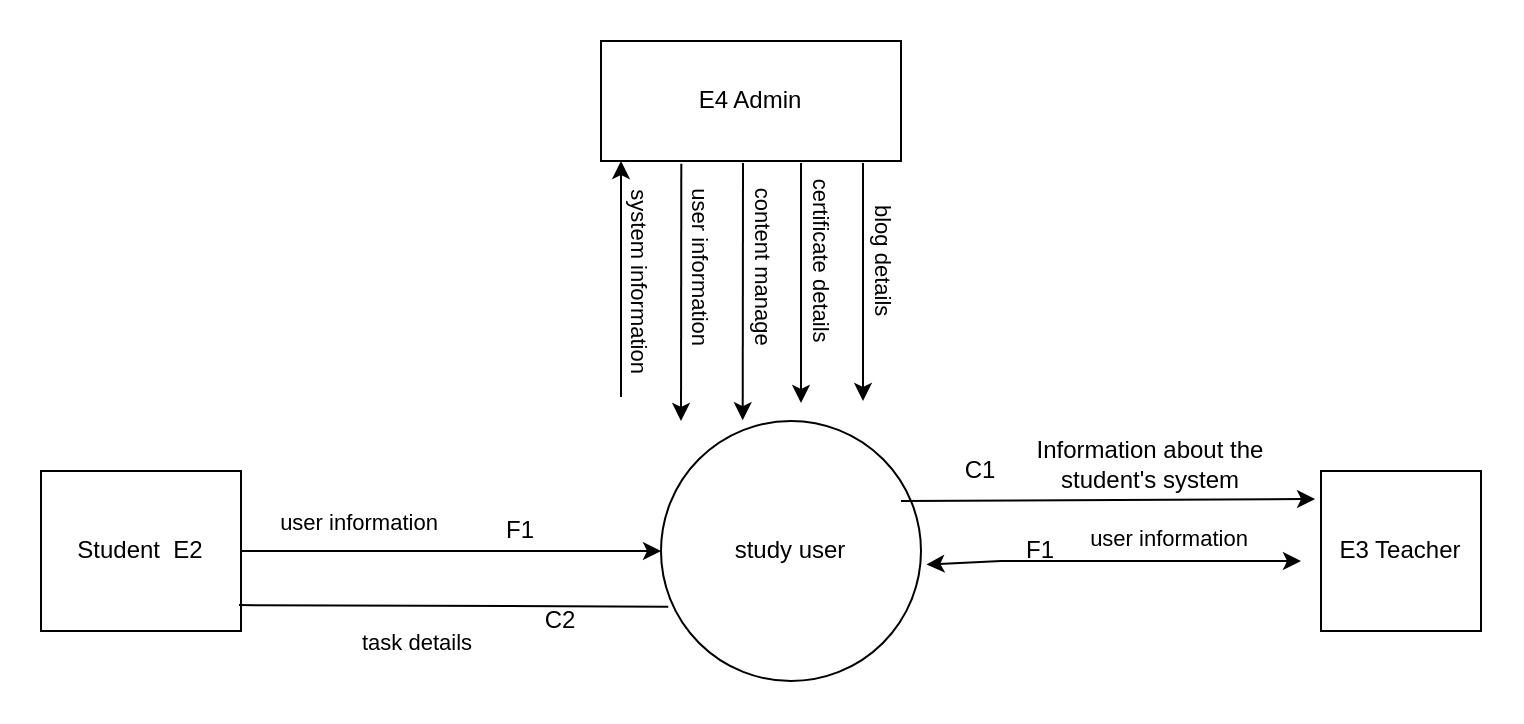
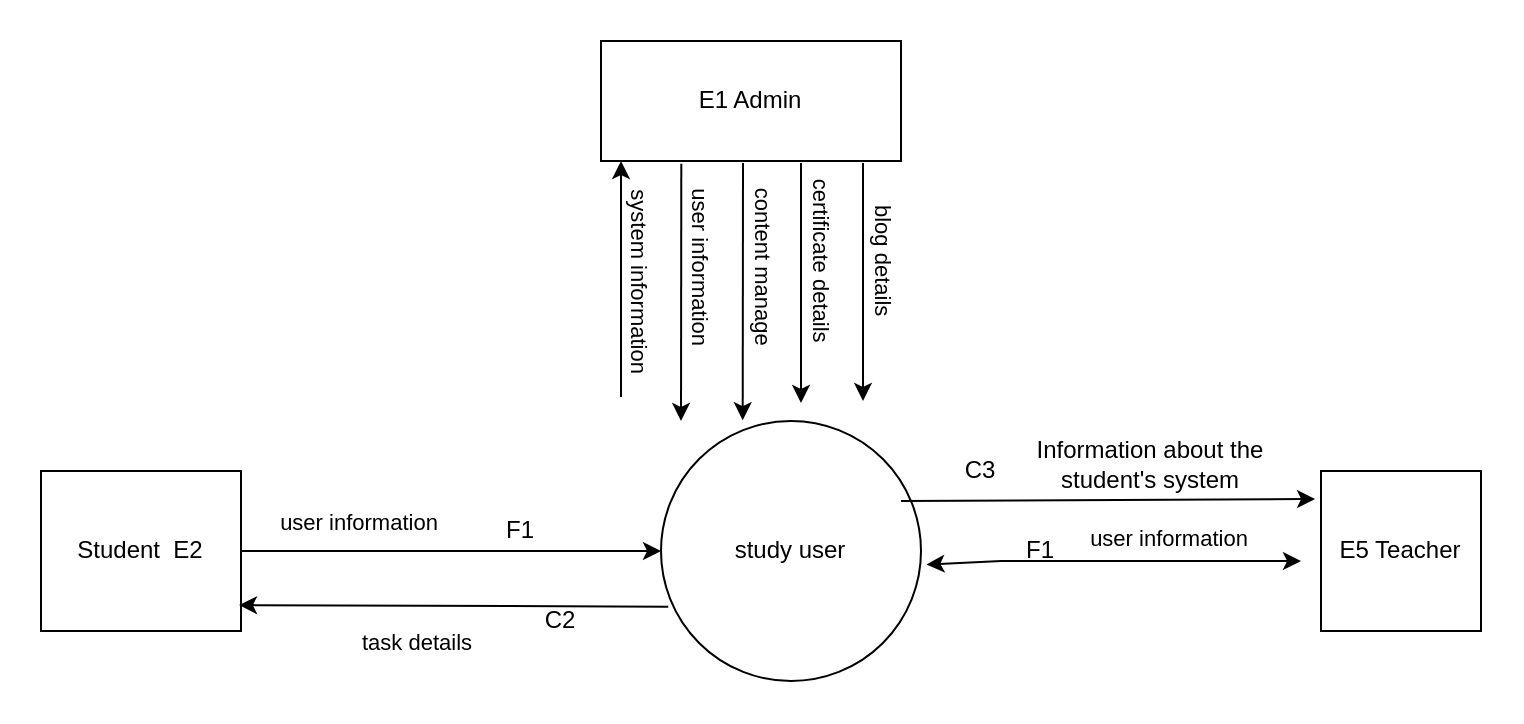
  <mxCell id="0" />
  <mxCell id="1" parent="0" />
  <mxCell id="2" value="study user" style="ellipse;whiteSpace=wrap;html=1;aspect=fixed;" parent="1" vertex="1"><mxGeometry x="330" y="210" width="130" height="130" as="geometry" /></mxCell>
  <mxCell id="3" value="Student&amp;nbsp; E2" style="whiteSpace=wrap;html=1;aspect=fixed;" parent="1" vertex="1"><mxGeometry x="20" y="235" width="100" height="80" as="geometry" /></mxCell>
- <mxCell id="4" value="E3 Teacher" style="whiteSpace=wrap;html=1;aspect=fixed;" parent="1" vertex="1"><mxGeometry x="660" y="235" width="80" height="80" as="geometry" /></mxCell>
+ <mxCell id="4" value="E5 Teacher" style="whiteSpace=wrap;html=1;aspect=fixed;" parent="1" vertex="1"><mxGeometry x="660" y="235" width="80" height="80" as="geometry" /></mxCell>
  <mxCell id="5" value="" style="endArrow=classic;html=1;exitX=1;exitY=0.5;exitDx=0;exitDy=0;" parent="1" source="3" edge="1"><mxGeometry width="50" height="50" relative="1" as="geometry"><mxPoint x="350" y="330" as="sourcePoint" /><mxPoint x="330" y="275" as="targetPoint" /></mxGeometry></mxCell>
  <mxCell id="6" value="user information" style="edgeLabel;html=1;align=center;verticalAlign=middle;resizable=0;points=[];" parent="5" vertex="1" connectable="0"><mxGeometry x="-0.762" relative="1" as="geometry"><mxPoint x="33" y="-15" as="offset" /></mxGeometry></mxCell>
  <mxCell id="7" value="" style="endArrow=classic;html=1;" parent="1" edge="1"><mxGeometry width="50" height="50" relative="1" as="geometry"><mxPoint x="431" y="81" as="sourcePoint" /><mxPoint x="431" y="200" as="targetPoint" /></mxGeometry></mxCell>
  <mxCell id="8" value="blog details" style="edgeLabel;html=1;align=center;verticalAlign=middle;resizable=0;points=[];rotation=90;" parent="7" vertex="1" connectable="0"><mxGeometry x="-0.4" y="2" relative="1" as="geometry"><mxPoint x="8.87" y="12.69" as="offset" /></mxGeometry></mxCell>
- <mxCell id="9" value="" style="endArrow=none;html=1;entryX=0.99;entryY=0.838;entryDx=0;entryDy=0;entryPerimeter=0;exitX=0.028;exitY=0.714;exitDx=0;exitDy=0;exitPerimeter=0;" parent="1" source="2" target="3" edge="1"><mxGeometry width="50" height="50" relative="1" as="geometry"><mxPoint x="340" y="330" as="sourcePoint" /><mxPoint x="390" y="280" as="targetPoint" /></mxGeometry></mxCell>
+ <mxCell id="9" value="" style="endArrow=classic;html=1;entryX=0.99;entryY=0.838;entryDx=0;entryDy=0;entryPerimeter=0;exitX=0.028;exitY=0.714;exitDx=0;exitDy=0;exitPerimeter=0;" parent="1" source="2" target="3" edge="1"><mxGeometry width="50" height="50" relative="1" as="geometry"><mxPoint x="340" y="330" as="sourcePoint" /><mxPoint x="390" y="280" as="targetPoint" /></mxGeometry></mxCell>
  <mxCell id="10" value="&lt;span style=&quot;color: rgba(0 , 0 , 0 , 0) ; font-family: monospace ; font-size: 0px ; background-color: rgb(248 , 249 , 250)&quot;&gt;%3CmxGraphModel%3E%3Croot%3E%3CmxCell%20id%3D%220%22%2F%3E%3CmxCell%20id%3D%221%22%20parent%3D%220%22%2F%3E%3CmxCell%20id%3D%222%22%20value%3D%22%D7%A4%D7%A8%D7%98%D7%99%20%D7%A8%D7%9E%D7%95%D7%AA%20%D7%95%D7%9E%D7%A9%D7%99%D7%9E%D7%95%D7%AA%22%20style%3D%22edgeLabel%3Bhtml%3D1%3Balign%3Dcenter%3BverticalAlign%3Dmiddle%3Bresizable%3D0%3Bpoints%3D%5B%5D%3B%22%20vertex%3D%221%22%20connectable%3D%220%22%20parent%3D%221%22%3E%3CmxGeometry%20x%3D%22344.332%22%20y%3D%22149.238%22%20as%3D%22geometry%22%2F%3E%3C%2FmxCell%3E%3C%2Froot%3E%3C%2FmxGraphModel%3Eפ&lt;/span&gt;&lt;span style=&quot;color: rgba(0 , 0 , 0 , 0) ; font-family: monospace ; font-size: 0px ; background-color: rgb(248 , 249 , 250)&quot;&gt;%3CmxGraphModel%3E%3Croot%3E%3CmxCell%20id%3D%220%22%2F%3E%3CmxCell%20id%3D%221%22%20parent%3D%220%22%2F%3E%3CmxCell%20id%3D%222%22%20value%3D%22%D7%A4%D7%A8%D7%98%D7%99%20%D7%A8%D7%9E%D7%95%D7%AA%20%D7%95%D7%9E%D7%A9%D7%99%D7%9E%D7%95%D7%AA%22%20style%3D%22edgeLabel%3Bhtml%3D1%3Balign%3Dcenter%3BverticalAlign%3Dmiddle%3Bresizable%3D0%3Bpoints%3D%5B%5D%3B%22%20vertex%3D%221%22%20connectable%3D%220%22%20parent%3D%221%22%3E%3CmxGeometry%20x%3D%22344.332%22%20y%3D%22149.238%22%20as%3D%22geometry%22%2F%3E%3C%2FmxCell%3E%3C%2Froot%3E%3C%2FmxGraphModel%3E&lt;/span&gt;" style="edgeLabel;html=1;align=center;verticalAlign=middle;resizable=0;points=[];" parent="9" vertex="1" connectable="0"><mxGeometry x="0.213" y="-2" relative="1" as="geometry"><mxPoint as="offset" /></mxGeometry></mxCell>
  <mxCell id="11" value="task details" style="edgeLabel;html=1;align=center;verticalAlign=middle;resizable=0;points=[];" parent="9" vertex="1" connectable="0"><mxGeometry x="0.171" relative="1" as="geometry"><mxPoint y="18" as="offset" /></mxGeometry></mxCell>
  <mxCell id="12" value="" style="endArrow=classic;html=1;rounded=0;entryX=-0.037;entryY=0.175;entryDx=0;entryDy=0;entryPerimeter=0;" parent="1" target="4" edge="1"><mxGeometry width="50" height="50" relative="1" as="geometry"><mxPoint x="450" y="250" as="sourcePoint" /><mxPoint x="400" y="210" as="targetPoint" /></mxGeometry></mxCell>
  <mxCell id="13" value="Information about the student's system" style="text;html=1;strokeColor=none;fillColor=none;align=center;verticalAlign=middle;whiteSpace=wrap;rounded=0;" parent="1" vertex="1"><mxGeometry x="510" y="217" width="130" height="30" as="geometry" /></mxCell>
- <mxCell id="14" value="C1" style="text;html=1;strokeColor=none;fillColor=none;align=center;verticalAlign=middle;whiteSpace=wrap;rounded=0;" parent="1" vertex="1"><mxGeometry x="460" y="220" width="60" height="30" as="geometry" /></mxCell>
+ <mxCell id="14" value="C3" style="text;html=1;strokeColor=none;fillColor=none;align=center;verticalAlign=middle;whiteSpace=wrap;rounded=0;" parent="1" vertex="1"><mxGeometry x="460" y="220" width="60" height="30" as="geometry" /></mxCell>
  <mxCell id="15" value="F1" style="text;html=1;strokeColor=none;fillColor=none;align=center;verticalAlign=middle;whiteSpace=wrap;rounded=0;" parent="1" vertex="1"><mxGeometry x="490" y="260" width="60" height="30" as="geometry" /></mxCell>
  <mxCell id="16" value="F1" style="text;html=1;strokeColor=none;fillColor=none;align=center;verticalAlign=middle;whiteSpace=wrap;rounded=0;" parent="1" vertex="1"><mxGeometry x="230" y="250" width="60" height="30" as="geometry" /></mxCell>
  <mxCell id="17" value="C2" style="text;html=1;strokeColor=none;fillColor=none;align=center;verticalAlign=middle;whiteSpace=wrap;rounded=0;" parent="1" vertex="1"><mxGeometry x="250" y="295" width="60" height="30" as="geometry" /></mxCell>
  <mxCell id="18" value="" style="endArrow=classic;startArrow=classic;html=1;rounded=0;exitX=1.021;exitY=0.552;exitDx=0;exitDy=0;exitPerimeter=0;" parent="1" source="2" edge="1"><mxGeometry width="50" height="50" relative="1" as="geometry"><mxPoint x="470" y="290" as="sourcePoint" /><mxPoint x="650" y="280" as="targetPoint" /><Array as="points"><mxPoint x="500" y="280" /></Array></mxGeometry></mxCell>
  <mxCell id="19" value="user information" style="edgeLabel;html=1;align=center;verticalAlign=middle;resizable=0;points=[];" parent="1" vertex="1" connectable="0"><mxGeometry x="590" y="270" as="geometry"><mxPoint x="-7" y="-2" as="offset" /></mxGeometry></mxCell>
  <mxCell id="20" value="" style="endArrow=classic;html=1;entryX=0;entryY=1;entryDx=0;entryDy=0;" parent="1" edge="1"><mxGeometry width="50" height="50" relative="1" as="geometry"><mxPoint x="310" y="198" as="sourcePoint" /><mxPoint x="310" y="80" as="targetPoint" /></mxGeometry></mxCell>
  <mxCell id="21" value="&lt;span style=&quot;color: rgba(0 , 0 , 0 , 0) ; font-family: monospace ; font-size: 0px ; background-color: rgb(248 , 249 , 250)&quot;&gt;%3CmxGraphModel%3E%3Croot%3E%3CmxCell%20id%3D%220%22%2F%3E%3CmxCell%20id%3D%221%22%20parent%3D%220%22%2F%3E%3CmxCell%20id%3D%222%22%20value%3D%22%D7%A4%D7%A8%D7%98%D7%99%20%D7%A8%D7%9E%D7%95%D7%AA%20%D7%95%D7%9E%D7%A9%D7%99%D7%9E%D7%95%D7%AA%22%20style%3D%22edgeLabel%3Bhtml%3D1%3Balign%3Dcenter%3BverticalAlign%3Dmiddle%3Bresizable%3D0%3Bpoints%3D%5B%5D%3B%22%20vertex%3D%221%22%20connectable%3D%220%22%20parent%3D%221%22%3E%3CmxGeometry%20x%3D%22344.332%22%20y%3D%22149.238%22%20as%3D%22geometry%22%2F%3E%3C%2FmxCell%3E%3C%2Froot%3E%3C%2FmxGraphModel%3Eפ&lt;/span&gt;&lt;span style=&quot;color: rgba(0 , 0 , 0 , 0) ; font-family: monospace ; font-size: 0px ; background-color: rgb(248 , 249 , 250)&quot;&gt;%3CmxGraphModel%3E%3Croot%3E%3CmxCell%20id%3D%220%22%2F%3E%3CmxCell%20id%3D%221%22%20parent%3D%220%22%2F%3E%3CmxCell%20id%3D%222%22%20value%3D%22%D7%A4%D7%A8%D7%98%D7%99%20%D7%A8%D7%9E%D7%95%D7%AA%20%D7%95%D7%9E%D7%A9%D7%99%D7%9E%D7%95%D7%AA%22%20style%3D%22edgeLabel%3Bhtml%3D1%3Balign%3Dcenter%3BverticalAlign%3Dmiddle%3Bresizable%3D0%3Bpoints%3D%5B%5D%3B%22%20vertex%3D%221%22%20connectable%3D%220%22%20parent%3D%221%22%3E%3CmxGeometry%20x%3D%22344.332%22%20y%3D%22149.238%22%20as%3D%22geometry%22%2F%3E%3C%2FmxCell%3E%3C%2Froot%3E%3C%2FmxGraphModel%3E&lt;/span&gt;" style="edgeLabel;html=1;align=center;verticalAlign=middle;resizable=0;points=[];" parent="20" vertex="1" connectable="0"><mxGeometry x="0.213" y="-2" relative="1" as="geometry"><mxPoint as="offset" /></mxGeometry></mxCell>
  <mxCell id="22" value="system information" style="edgeLabel;html=1;align=center;verticalAlign=middle;resizable=0;points=[];rotation=90;" parent="20" vertex="1" connectable="0"><mxGeometry x="0.171" relative="1" as="geometry"><mxPoint x="9.52" y="10.84" as="offset" /></mxGeometry></mxCell>
  <mxCell id="23" value="" style="endArrow=classic;html=1;" parent="1" edge="1"><mxGeometry width="50" height="50" relative="1" as="geometry"><mxPoint x="400" y="81" as="sourcePoint" /><mxPoint x="400" y="201" as="targetPoint" /></mxGeometry></mxCell>
  <mxCell id="24" value="certificate details" style="edgeLabel;html=1;align=center;verticalAlign=middle;resizable=0;points=[];rotation=90;" parent="23" vertex="1" connectable="0"><mxGeometry x="-0.4" y="2" relative="1" as="geometry"><mxPoint x="8.87" y="12.69" as="offset" /></mxGeometry></mxCell>
  <mxCell id="25" value="" style="endArrow=classic;html=1;entryX=0.245;entryY=0.074;entryDx=0;entryDy=0;entryPerimeter=0;" parent="1" edge="1"><mxGeometry width="50" height="50" relative="1" as="geometry"><mxPoint x="371" y="81" as="sourcePoint" /><mxPoint x="370.85" y="209.62" as="targetPoint" /></mxGeometry></mxCell>
  <mxCell id="26" value="content manage" style="edgeLabel;html=1;align=center;verticalAlign=middle;resizable=0;points=[];rotation=90;" parent="25" vertex="1" connectable="0"><mxGeometry x="-0.4" y="2" relative="1" as="geometry"><mxPoint x="8.87" y="12.69" as="offset" /></mxGeometry></mxCell>
- <mxCell id="27" value="E4 Admin" style="rounded=0;whiteSpace=wrap;html=1;" parent="1" vertex="1"><mxGeometry x="300" y="20" width="150" height="60" as="geometry" /></mxCell>
+ <mxCell id="27" value="E1 Admin" style="rounded=0;whiteSpace=wrap;html=1;" parent="1" vertex="1"><mxGeometry x="300" y="20" width="150" height="60" as="geometry" /></mxCell>
  <mxCell id="28" value="" style="endArrow=classic;html=1;entryX=0.245;entryY=0.074;entryDx=0;entryDy=0;entryPerimeter=0;" parent="1" edge="1"><mxGeometry width="50" height="50" relative="1" as="geometry"><mxPoint x="340.15" y="81.38" as="sourcePoint" /><mxPoint x="340" y="210" as="targetPoint" /></mxGeometry></mxCell>
  <mxCell id="29" value="user information" style="edgeLabel;html=1;align=center;verticalAlign=middle;resizable=0;points=[];rotation=90;" parent="28" vertex="1" connectable="0"><mxGeometry x="-0.4" y="2" relative="1" as="geometry"><mxPoint x="8.87" y="12.69" as="offset" /></mxGeometry></mxCell>
